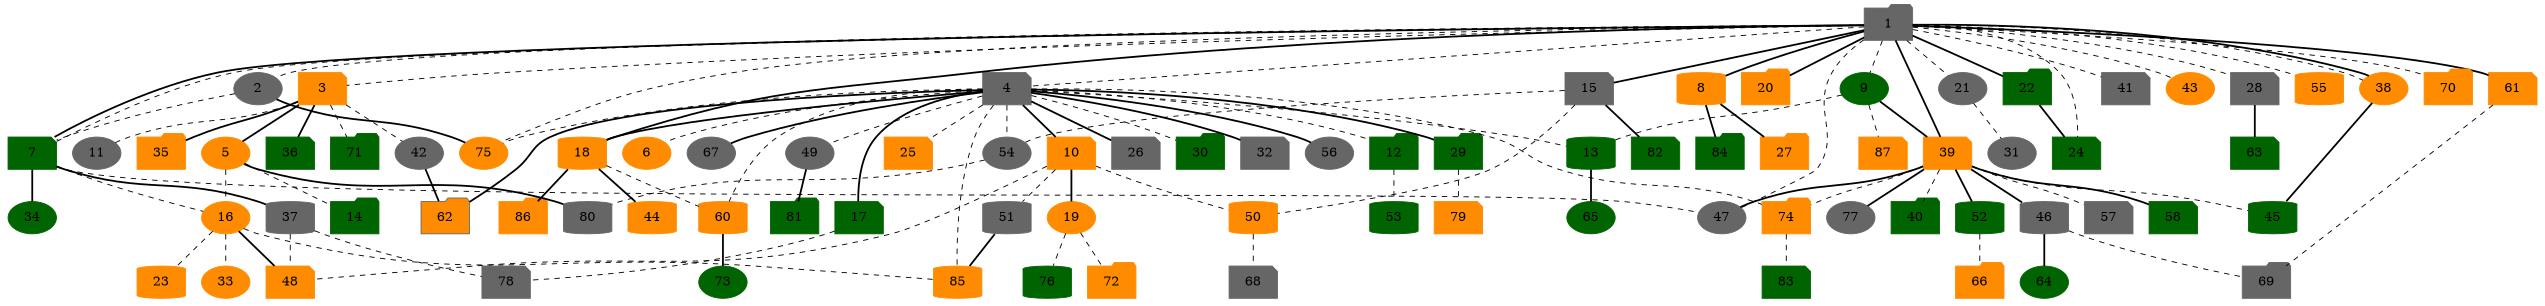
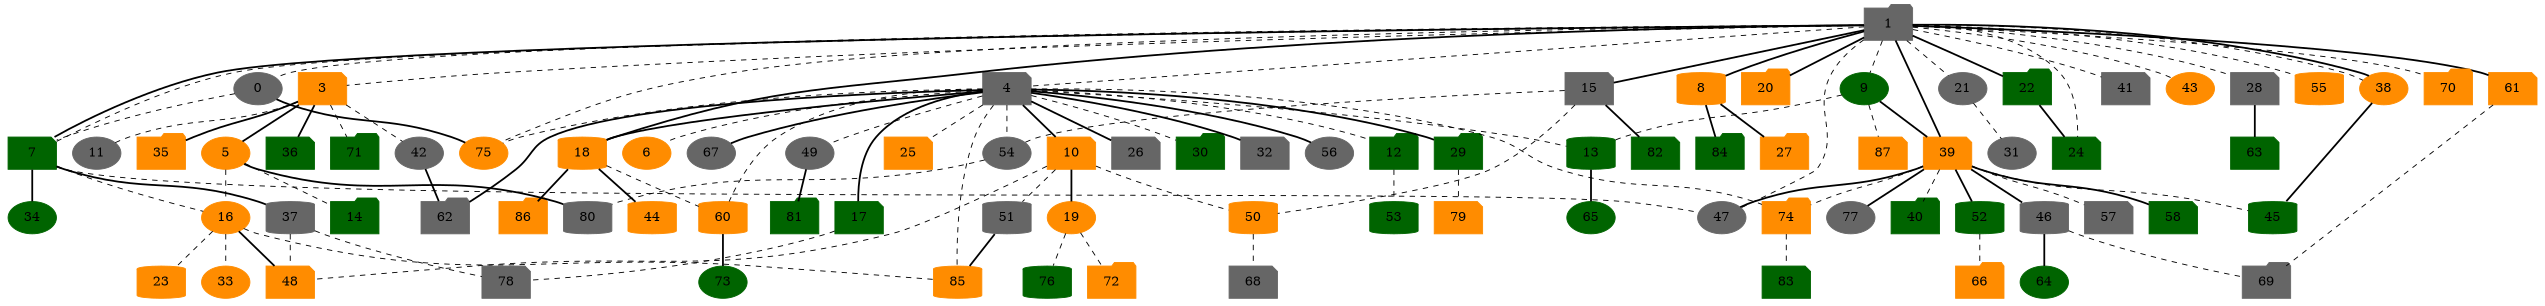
  graph {
    node [color=darkorange shape=note style=filled]
    edge [style=dashed]
    1 [color=gray40 shape=folder]
-   2 [color=gray40 shape=ellipse]
+   2 [color=gray40 shape=ellipse label=0]
    3
    4 [color=gray40]
    7 [color=darkgreen]
    8 [shape=cylinder]
    9 [color=darkgreen shape=ellipse]
    15 [color=gray40]
    18 [shape=cylinder]
    20 [shape=folder]
    21 [color=gray40 shape=ellipse]
    22 [color=darkgreen shape=folder]
    24 [color=darkgreen]
    28 [color=gray40]
    38 [shape=ellipse]
    39
    41 [color=gray40]
    43 [shape=ellipse]
    47 [color=gray40 shape=ellipse]
    55 [shape=cylinder]
    61
    70 [shape=folder]
    75 [shape=ellipse]
    5 [shape=ellipse]
    11 [color=gray40 shape=ellipse]
    35 [shape=folder]
    36 [color=darkgreen]
    42 [color=gray40 shape=ellipse]
    71 [color=darkgreen shape=folder]
    6 [shape=ellipse]
    10
    12 [color=darkgreen shape=folder]
    13 [color=darkgreen shape=cylinder]
    17 [color=darkgreen]
    25
    26 [color=gray40]
    29 [color=darkgreen shape=folder]
    30 [color=darkgreen shape=folder]
    32 [color=gray40]
    49 [color=gray40 shape=ellipse]
    54 [color=gray40 shape=ellipse]
    56 [color=gray40 shape=ellipse]
    60 [shape=cylinder]
-   62 [color=gray40 shape=folder fillcolor=darkorange]
+   62 [color=gray40 shape=folder]
    67 [color=gray40 shape=ellipse]
    74 [shape=folder]
    85 [shape=cylinder]
    16 [shape=ellipse]
    34 [color=darkgreen shape=ellipse]
    37 [color=gray40 shape=cylinder]
    27 [shape=folder]
    84 [color=darkgreen shape=folder]
    87
    50 [shape=cylinder]
    82 [color=darkgreen]
    44 [shape=cylinder]
    86 [shape=folder]
    31 [color=gray40 shape=ellipse]
    63 [color=darkgreen]
    45 [color=darkgreen shape=cylinder]
    40 [color=darkgreen shape=folder]
    46 [color=gray40 shape=cylinder]
    52 [color=darkgreen shape=cylinder]
    57 [color=gray40]
    58 [color=darkgreen]
    77 [color=gray40 shape=ellipse]
    69 [color=gray40 shape=folder]
    14 [color=darkgreen shape=folder]
    80 [color=gray40 shape=cylinder]
    19 [shape=ellipse]
    48
    51 [color=gray40 shape=cylinder]
    53 [color=darkgreen shape=cylinder]
    65 [color=darkgreen shape=ellipse]
    78 [color=gray40]
    79
    81 [color=darkgreen shape=folder]
    73 [color=darkgreen shape=ellipse]
    83 [color=darkgreen]
    23 [shape=cylinder]
    33 [shape=ellipse]
    72 [shape=folder]
    76 [color=darkgreen shape=cylinder]
    68 [color=gray40]
    64 [color=darkgreen shape=ellipse]
    66 [shape=folder]
    1 -- 2
    1 -- 3
    1 -- 4
    1 -- 7 [style=bold]
    1 -- 7
    1 -- 8 [style=bold]
    1 -- 9
    1 -- 15 [style=bold]
    1 -- 18 [style=bold]
    1 -- 20 [style=bold]
    1 -- 21
    1 -- 22 [style=bold]
    1 -- 24
    1 -- 28
    1 -- 38
    1 -- 38 [style=bold]
    1 -- 39 [style=bold]
    1 -- 41
    1 -- 43
    1 -- 47
    1 -- 55
    1 -- 61 [style=bold]
    1 -- 70
    1 -- 75
    2 -- 7
    2 -- 75 [style=bold]
    3 -- 5 [style=bold]
    3 -- 11
    3 -- 35 [style=bold]
    3 -- 36 [style=bold]
    3 -- 42
    3 -- 71
    4 -- 18 [style=bold]
    4 -- 75
    4 -- 6
    4 -- 10 [style=bold]
    4 -- 12
    4 -- 13
    4 -- 17 [style=bold]
    4 -- 25
    4 -- 26 [style=bold]
    4 -- 29 [style=bold]
    4 -- 30
    4 -- 32 [style=bold]
    4 -- 49
    4 -- 54
    4 -- 56 [style=bold]
    4 -- 60
    4 -- 62 [style=bold]
    4 -- 67 [style=bold]
    4 -- 74
    4 -- 85
    7 -- 47
    7 -- 16
    7 -- 34 [style=bold]
    7 -- 37 [style=bold]
    8 -- 27 [style=bold]
    8 -- 84 [style=bold]
    9 -- 39 [style=bold]
    9 -- 13
    9 -- 87
    15 -- 54
    15 -- 50
    15 -- 82 [style=bold]
    18 -- 60
    18 -- 44 [style=bold]
    18 -- 86 [style=bold]
    21 -- 31
    22 -- 24 [style=bold]
    28 -- 63 [style=bold]
    38 -- 45 [style=bold]
    39 -- 47 [style=bold]
    39 -- 74
    39 -- 45
    39 -- 40
    39 -- 46 [style=bold]
    39 -- 52 [style=bold]
    39 -- 57
    39 -- 58 [style=bold]
    39 -- 77 [style=bold]
    61 -- 69
    5 -- 16
    5 -- 14
    5 -- 80 [style=bold]
    42 -- 62 [style=bold]
    10 -- 50
    10 -- 19 [style=bold]
    10 -- 48
    10 -- 51
    12 -- 53
    13 -- 65 [style=bold]
    17 -- 78
    29 -- 79
    49 -- 81 [style=bold]
    54 -- 80
    60 -- 73 [style=bold]
    74 -- 83
    16 -- 85
    16 -- 48 [style=bold]
    16 -- 23
    16 -- 33
    37 -- 48
    37 -- 78
    50 -- 68
    46 -- 69
    46 -- 64 [style=bold]
    52 -- 66
    19 -- 72
    19 -- 76
    51 -- 85 [style=bold]
  }
